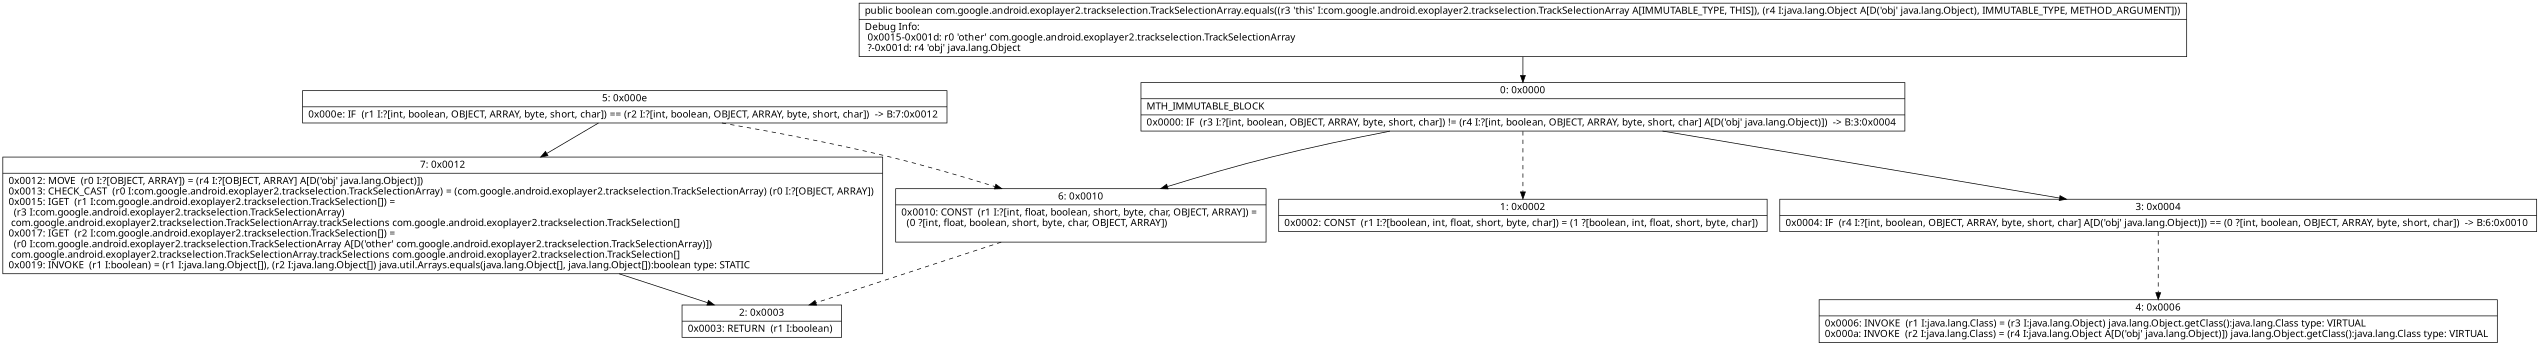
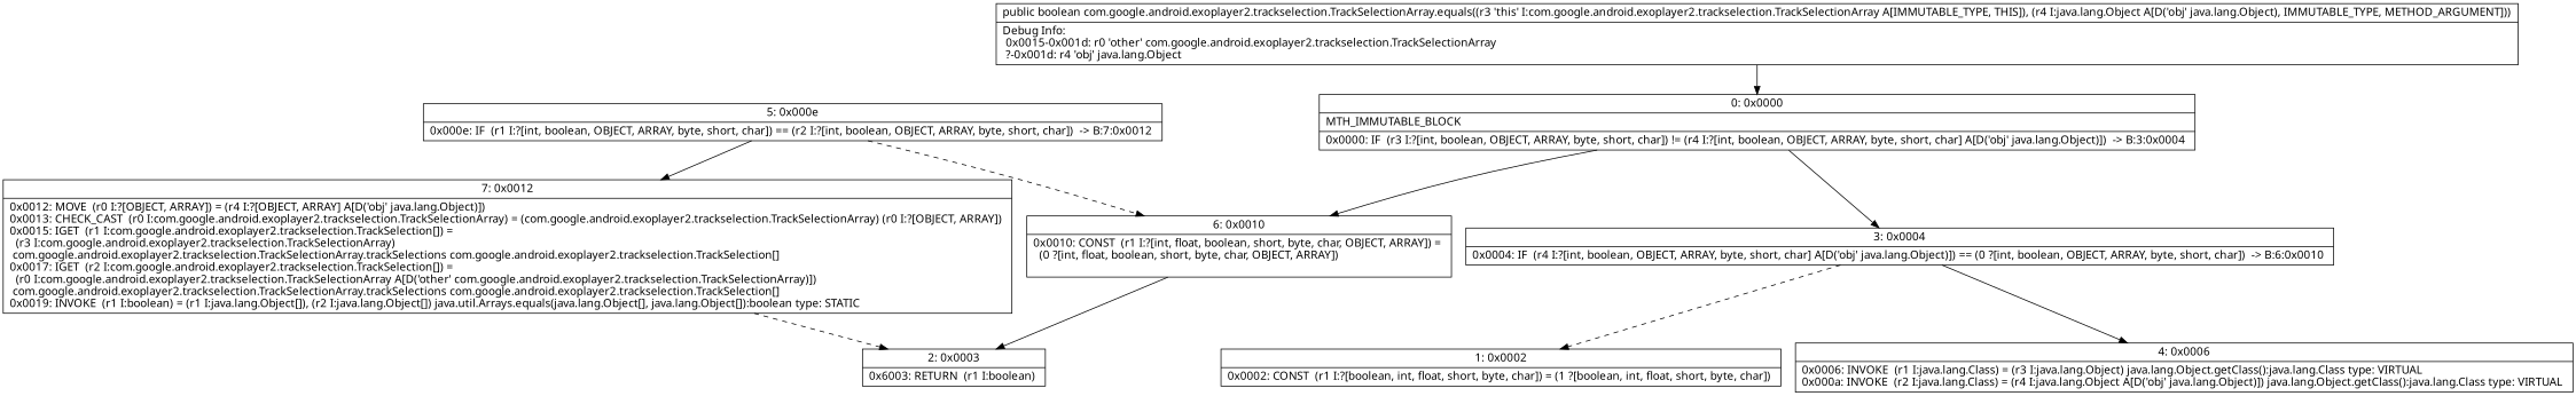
  digraph {
    fontname="Noto Sans"
    node [fontname="Noto Sans" shape=record]
    edge [fontname="Noto Sans"]
    n1 [label="{0\:\ 0x0000|MTH_IMMUTABLE_BLOCK\l|0x0000: IF  (r3 I:?[int, boolean, OBJECT, ARRAY, byte, short, char]) != (r4 I:?[int, boolean, OBJECT, ARRAY, byte, short, char] A[D('obj' java.lang.Object)])  \-\> B:3:0x0004 \l}"]
    n2 [label="{1\:\ 0x0002|0x0002: CONST  (r1 I:?[boolean, int, float, short, byte, char]) = (1 ?[boolean, int, float, short, byte, char]) \l}"]
    n3 [label="{3\:\ 0x0004|0x0004: IF  (r4 I:?[int, boolean, OBJECT, ARRAY, byte, short, char] A[D('obj' java.lang.Object)]) == (0 ?[int, boolean, OBJECT, ARRAY, byte, short, char])  \-\> B:6:0x0010 \l}"]
    n4 [label="{6\:\ 0x0010|0x0010: CONST  (r1 I:?[int, float, boolean, short, byte, char, OBJECT, ARRAY]) = \l  (0 ?[int, float, boolean, short, byte, char, OBJECT, ARRAY])\l \l}"]
    n5 [label="{4\:\ 0x0006|0x0006: INVOKE  (r1 I:java.lang.Class) = (r3 I:java.lang.Object) java.lang.Object.getClass():java.lang.Class type: VIRTUAL \l0x000a: INVOKE  (r2 I:java.lang.Class) = (r4 I:java.lang.Object A[D('obj' java.lang.Object)]) java.lang.Object.getClass():java.lang.Class type: VIRTUAL \l}"]
-   n6 [label="{2\:\ 0x0003|0x0003: RETURN  (r1 I:boolean) \l}"]
+   n6 [label="{2\:\ 0x0003|0x6003: RETURN  (r1 I:boolean) \l}"]
    n7 [label="{5\:\ 0x000e|0x000e: IF  (r1 I:?[int, boolean, OBJECT, ARRAY, byte, short, char]) == (r2 I:?[int, boolean, OBJECT, ARRAY, byte, short, char])  \-\> B:7:0x0012 \l}"]
    n8 [label="{7\:\ 0x0012|0x0012: MOVE  (r0 I:?[OBJECT, ARRAY]) = (r4 I:?[OBJECT, ARRAY] A[D('obj' java.lang.Object)]) \l0x0013: CHECK_CAST  (r0 I:com.google.android.exoplayer2.trackselection.TrackSelectionArray) = (com.google.android.exoplayer2.trackselection.TrackSelectionArray) (r0 I:?[OBJECT, ARRAY]) \l0x0015: IGET  (r1 I:com.google.android.exoplayer2.trackselection.TrackSelection[]) = \l  (r3 I:com.google.android.exoplayer2.trackselection.TrackSelectionArray)\l com.google.android.exoplayer2.trackselection.TrackSelectionArray.trackSelections com.google.android.exoplayer2.trackselection.TrackSelection[] \l0x0017: IGET  (r2 I:com.google.android.exoplayer2.trackselection.TrackSelection[]) = \l  (r0 I:com.google.android.exoplayer2.trackselection.TrackSelectionArray A[D('other' com.google.android.exoplayer2.trackselection.TrackSelectionArray)])\l com.google.android.exoplayer2.trackselection.TrackSelectionArray.trackSelections com.google.android.exoplayer2.trackselection.TrackSelection[] \l0x0019: INVOKE  (r1 I:boolean) = (r1 I:java.lang.Object[]), (r2 I:java.lang.Object[]) java.util.Arrays.equals(java.lang.Object[], java.lang.Object[]):boolean type: STATIC \l}"]
    n9 [label="{public boolean com.google.android.exoplayer2.trackselection.TrackSelectionArray.equals((r3 'this' I:com.google.android.exoplayer2.trackselection.TrackSelectionArray A[IMMUTABLE_TYPE, THIS]), (r4 I:java.lang.Object A[D('obj' java.lang.Object), IMMUTABLE_TYPE, METHOD_ARGUMENT]))  | Debug Info:\l  0x0015\-0x001d: r0 'other' com.google.android.exoplayer2.trackselection.TrackSelectionArray\l  ?\-0x001d: r4 'obj' java.lang.Object\l}"]
-   n1 -> n2 [style=dashed]
+   n3 -> n2 [style=dashed]
    n1 -> n3
    n1 -> n4
-   n3 -> n5 [style=dashed]
-   n4 -> n6 [style=dashed]
+   n3 -> n5 [style=solid]
+   n4 -> n6
    n7 -> n4 [style=dashed]
    n7 -> n8
-   n8 -> n6
+   n8 -> n6 [style=dashed]
    n9 -> n1
  }
